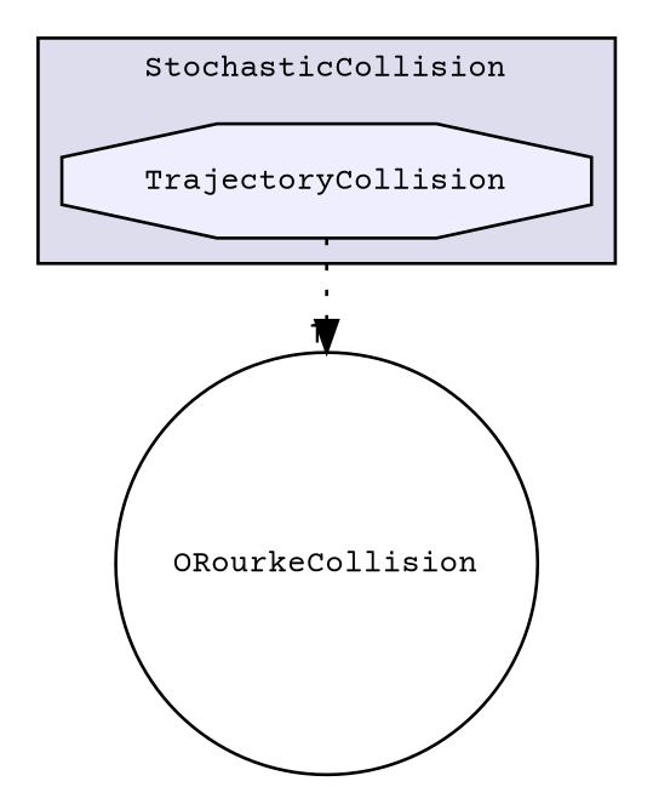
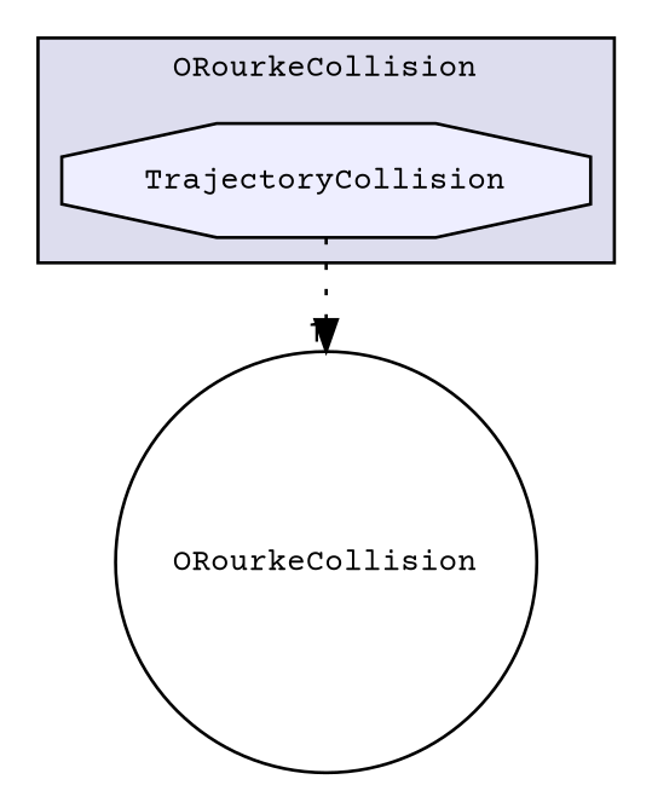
  digraph {
    compound=true
    fontname="Courier Prime"
    node [fontname="Courier Prime" fontsize=10]
    n1 [fillcolor="#eeeeff" label=TrajectoryCollision pencolor=black shape=octagon style=filled]
    n2 [label=ORourkeCollision shape=circle]
    subgraph cluster_1 {
      bgcolor="#ddddee"
      fontsize=10
-     label=StochasticCollision
+     label=ORourkeCollision
      pencolor=black
      n1
    }
    n1 -> n2 [headlabel=1 labeldistance=1.5 labelfontname=FreeSans labelfontsize=10 style=dotted fontname="Courier Prime"]
  }
